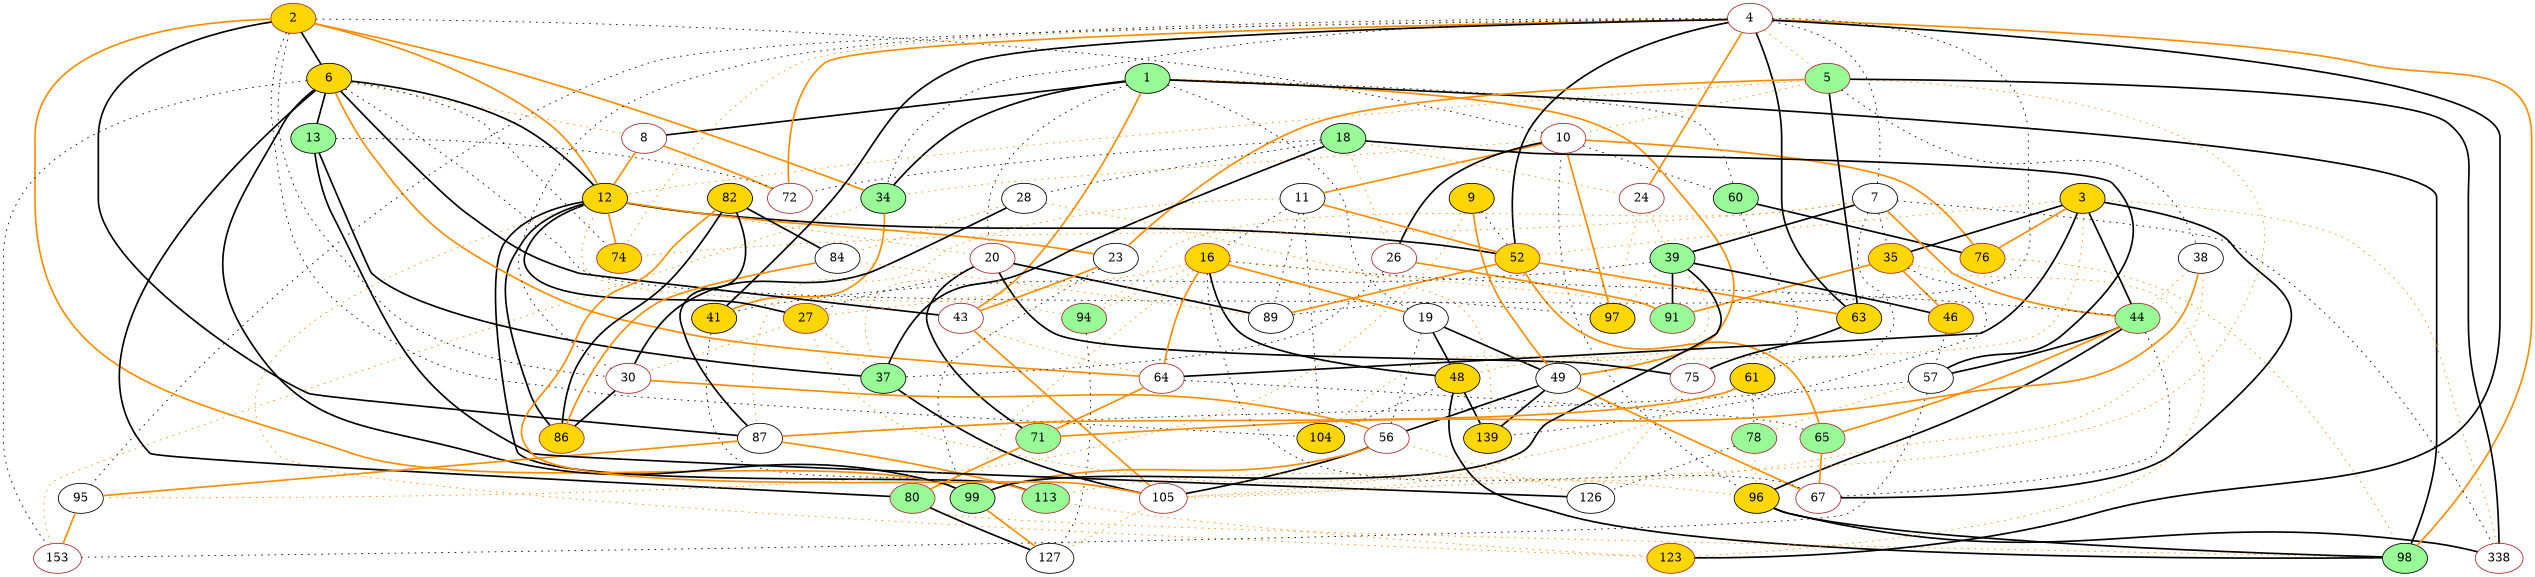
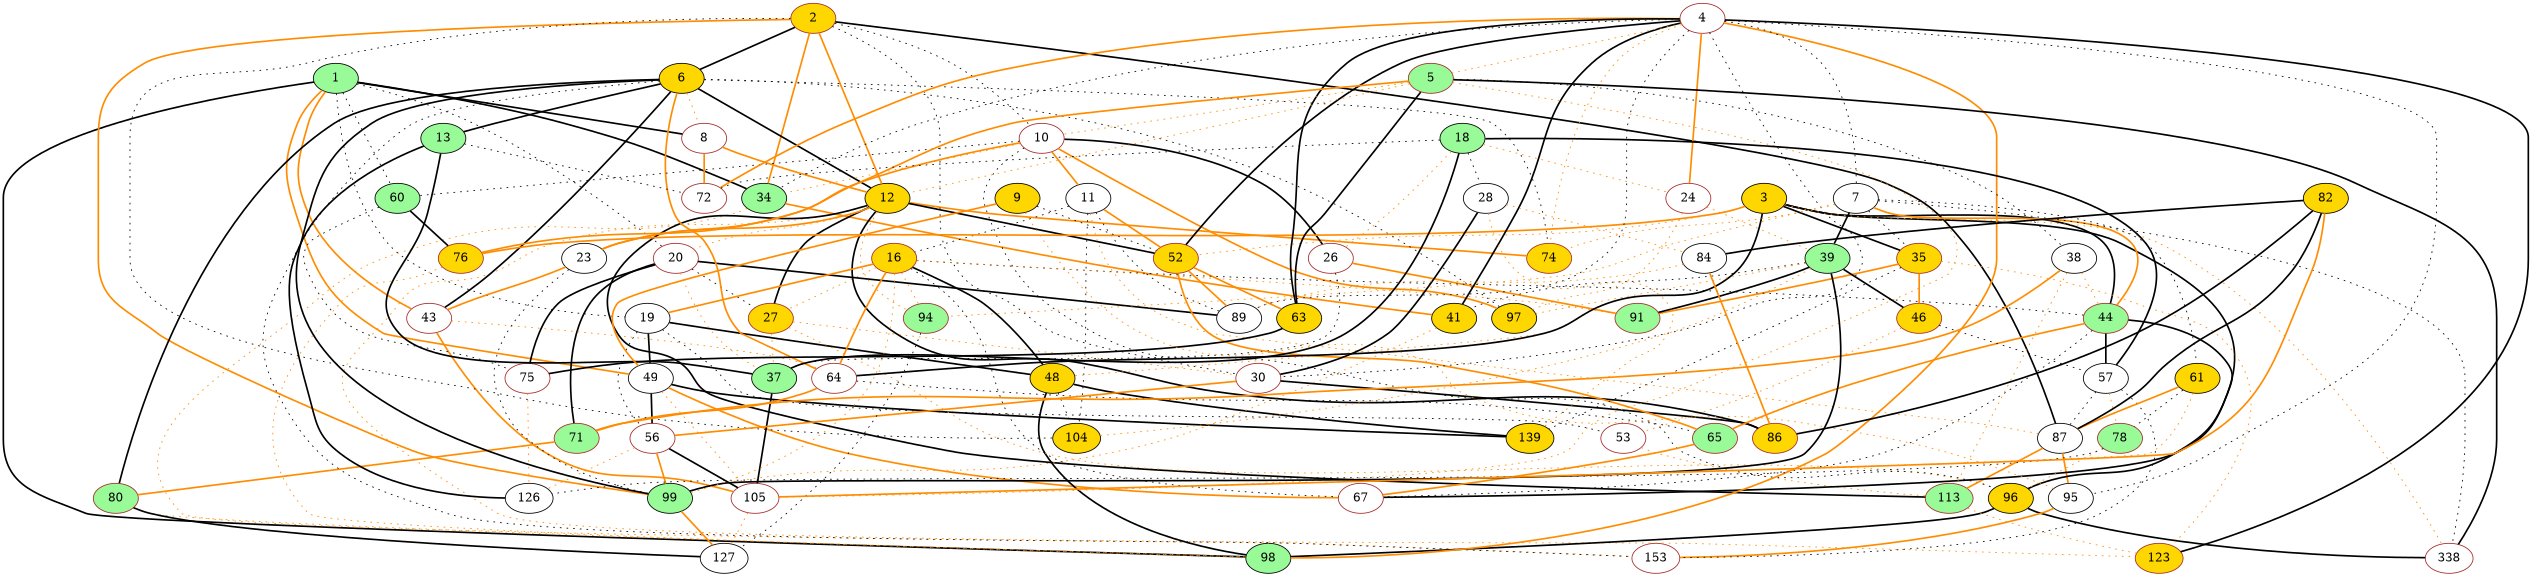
  graph {
    node [color=black fillcolor=white style=filled]
    edge [color=black style=bold]
    1 [fillcolor=palegreen super="+62"]
    8 [color=brown]
    19 [super="+128"]
    20 [color=brown super="+21+51"]
    34 [fillcolor=palegreen super="+36"]
    43 [color=brown super="+121"]
    49 [super="+109+70"]
    60 [fillcolor=palegreen]
    98 [fillcolor=palegreen super="+116+142"]
    12 [fillcolor=gold super="+101+125"]
    72 [color=brown]
    48 [fillcolor=gold super="+55"]
+   53 [color=brown]
    56 [color=brown super="+119"]
    89 [super="+90+129"]
    27 [color=brown fillcolor=gold super="+83"]
    37 [fillcolor=palegreen super="+81+124"]
    71 [color=brown fillcolor=palegreen]
    75 [color=brown]
    41 [fillcolor=gold]
    n21 [color=brown label=153]
    64 [color=brown super="+131"]
    105 [color=brown super="+135+108"]
    67 [color=brown super="+107"]
    139 [fillcolor=gold]
    76 [color=brown fillcolor=gold]
    2 [color=brown fillcolor=gold super="+47+103"]
    6 [fillcolor=gold super="+93+110+32"]
    10 [color=brown super="+117+22+73"]
    30 [color=brown super="+31"]
    87 [super="+92+132"]
    99 [fillcolor=palegreen super="+122"]
    104 [fillcolor=gold]
    74 [color=brown fillcolor=gold]
    13 [fillcolor=palegreen super="+68"]
    80 [color=brown fillcolor=palegreen]
    97 [fillcolor=gold]
    11 [super="+145+79"]
    26 [color=brown]
    96 [fillcolor=gold super="+136"]
    52 [color=brown fillcolor=gold super="+106"]
    123 [color=brown fillcolor=gold]
    23
    94 [color=brown fillcolor=palegreen]
    86 [color=brown fillcolor=gold]
    113 [color=brown fillcolor=palegreen super="+130"]
    95
    127
    3 [fillcolor=gold super="+69+102"]
    35 [color=brown fillcolor=gold super="+85"]
    44 [color=brown fillcolor=palegreen super="+54+141"]
    n52 [color=brown label=338]
    91 [color=brown fillcolor=palegreen]
    46 [color=brown fillcolor=gold]
    57 [super="+77"]
    65 [color=brown fillcolor=palegreen]
    63 [fillcolor=gold]
    4 [color=brown super="+40+25+15+33"]
    5 [color=brown fillcolor=palegreen super="+137+14"]
    7 [super="+59+144"]
    24 [color=brown]
    38
    39 [fillcolor=palegreen super="+88+45"]
    61 [fillcolor=gold]
    126
    78 [color=brown fillcolor=palegreen]
    9 [fillcolor=gold]
    16 [color=brown fillcolor=gold super="+42+29"]
    18 [fillcolor=palegreen super="+100"]
    28
    84
    82 [fillcolor=gold]
    1 -- 8
    1 -- 19 [style=dotted]
    1 -- 20 [style=dotted]
    1 -- 34
    1 -- 43 [color=darkorange]
    1 -- 49 [color=darkorange]
    1 -- 60 [style=dotted]
    1 -- 98
    8 -- 12 [color=darkorange]
    8 -- 72 [color=darkorange]
    19 -- 49
    19 -- 48
+   19 -- 53 [style=dotted]
    19 -- 56 [style=dotted]
    20 -- 89
    20 -- 27 [style=dotted]
    20 -- 37 [color=darkorange style=dotted]
    20 -- 71
    20 -- 75
    34 -- 41 [color=darkorange]
    34 -- n21 [color=darkorange style=dotted]
    43 -- 64 [color=darkorange style=dotted]
    43 -- 105 [color=darkorange weight=2]
    49 -- 56
    49 -- 105 [color=darkorange style=dotted]
    49 -- 67 [color=darkorange weight=2]
    49 -- 139
    60 -- 75 [style=dotted]
    60 -- 76
    12 -- 20 [color=darkorange style=dotted weight=2]
    12 -- 27
    12 -- 74 [color=darkorange]
    12 -- 52
    12 -- 123 [color=darkorange style=dotted]
    12 -- 23 [color=darkorange]
    12 -- 94 [color=darkorange style=dotted]
    12 -- 86
    12 -- 113
    48 -- 98
    48 -- 139
    48 -- 104 [style=dotted]
+   53 -- 113 [color=darkorange style=dotted weight=2]
    56 -- 105
    56 -- 99 [color=darkorange]
    56 -- 126 [color=darkorange style=dotted]
    27 -- 37 [color=darkorange style=dotted]
    27 -- 30 [color=darkorange style=dotted]
    27 -- 96 [color=darkorange style=dotted]
    37 -- 105 [weight=2]
    71 -- 80 [color=darkorange]
    75 -- 126 [color=darkorange style=dotted]
-   41 -- 99 [style=dotted]
+   41 -- 99 [color=darkorange style=dotted]
    64 -- 71 [color=darkorange]
    64 -- 65 [style=dotted]
    105 -- 127 [color=darkorange style=dotted]
    76 -- 98 [color=darkorange style=dotted]
    2 -- 34 [color=darkorange]
    2 -- 12 [color=darkorange]
    2 -- 6 [weight=2]
    2 -- 10 [style=dotted]
    2 -- 30 [style=dotted]
    2 -- 87 [weight=2]
    2 -- 99 [color=darkorange]
    2 -- 104 [style=dotted]
    6 -- 8 [color=darkorange style=dotted]
    6 -- 43
    6 -- 12
    6 -- n21 [style=dotted]
    6 -- 64 [color=darkorange]
    6 -- 99
    6 -- 74 [style=dotted]
    6 -- 13
    6 -- 80
    6 -- 97 [style=dotted]
    10 -- 34 [color=darkorange style=dotted]
    10 -- 60 [style=dotted]
    10 -- 76 [color=darkorange]
    10 -- 97 [color=darkorange]
    10 -- 11 [color=darkorange weight=2]
    10 -- 26
    10 -- 96 [style=dotted]
    30 -- 56 [color=darkorange]
    30 -- 86
    87 -- 113 [color=darkorange]
    87 -- 95 [color=darkorange]
    99 -- 127 [color=darkorange]
    13 -- 72 [style=dotted]
    13 -- 37 [weight=2]
    13 -- 126
    80 -- 98 [color=darkorange style=dotted]
    80 -- 127
    11 -- 89 [style=dotted weight=2]
    11 -- 87 [color=darkorange style=dotted]
    11 -- 104 [style=dotted]
    11 -- 52 [color=darkorange]
    11 -- 16 [style=dotted]
    26 -- 37 [style=dotted]
    26 -- 91 [color=darkorange]
    96 -- 98
    96 -- n52
    52 -- 89 [color=darkorange]
    52 -- 65 [color=darkorange]
    52 -- 63 [color=darkorange]
    23 -- 43 [color=darkorange]
    23 -- 99 [style=dotted]
    94 -- 127 [style=dotted]
    113 -- 123 [color=darkorange style=dotted]
    95 -- n21 [color=darkorange]
    3 -- 48 [color=darkorange style=dotted]
    3 -- 64
    3 -- 67
    3 -- 76 [color=darkorange]
    3 -- 52 [color=darkorange style=dotted]
    3 -- 35
    3 -- 44
    3 -- n52 [color=darkorange style=dotted]
    35 -- 139 [style=dotted]
    35 -- 123 [color=darkorange style=dotted]
    35 -- 91 [color=darkorange]
    35 -- 46 [color=darkorange]
    44 -- 67 [style=dotted]
    44 -- 96
    44 -- 57
    44 -- 65 [color=darkorange]
+   46 -- 53 [color=darkorange style=dotted]
    46 -- 57 [style=dotted]
    57 -- n21 [style=dotted]
    57 -- 87 [style=dotted]
    57 -- 78 [color=darkorange style=dotted]
    65 -- 67 [color=darkorange]
    63 -- 75
    4 -- 34 [style=dotted]
    4 -- 98 [color=darkorange weight=3]
    4 -- 72 [color=darkorange]
    4 -- 89 [style=dotted]
    4 -- 41
    4 -- 30 [style=dotted]
    4 -- 74 [color=darkorange style=dotted]
    4 -- 52
    4 -- 123
    4 -- 95 [style=dotted]
    4 -- 63
    4 -- 5 [color=darkorange style=dotted]
    4 -- 7 [style=dotted]
    4 -- 24 [color=darkorange]
    5 -- 12 [color=darkorange style=dotted]
    5 -- 105 [color=darkorange style=dotted]
    5 -- 10 [color=darkorange style=dotted]
    5 -- 23 [color=darkorange]
    5 -- n52
    5 -- 63
    5 -- 38 [style=dotted]
    7 -- 74 [color=darkorange style=dotted]
    7 -- 94 [color=darkorange style=dotted]
    7 -- 35 [style=dotted]
    7 -- 44 [color=darkorange]
    7 -- n52 [style=dotted]
    7 -- 39
    7 -- 61 [style=dotted]
    24 -- 97 [color=darkorange style=dotted]
    24 -- 39 [color=darkorange style=dotted]
    38 -- 71 [color=darkorange]
    38 -- 113 [color=darkorange style=dotted]
    38 -- 44 [color=darkorange style=dotted]
    39 -- 41 [style=dotted]
    39 -- 99
    39 -- 104 [color=darkorange style=dotted]
    39 -- 97 [color=darkorange style=dotted]
    39 -- 91
    39 -- 46
    61 -- 105 [color=darkorange style=dotted]
    61 -- 87 [color=darkorange]
    61 -- 78 [style=dotted]
    78 -- 96 [color=darkorange style=dotted]
    78 -- 126 [style=dotted]
    9 -- 49 [color=darkorange]
    9 -- 52 [style=dotted]
    9 -- 95 [color=darkorange style=dotted]
    16 -- 19 [color=darkorange]
    16 -- 48
    16 -- 27 [color=darkorange style=dotted]
    16 -- 64 [color=darkorange]
    16 -- 67 [style=dotted]
    16 -- 99 [color=darkorange style=dotted]
    16 -- 94 [color=darkorange style=dotted]
    16 -- 44 [style=dotted]
    16 -- 91 [color=darkorange style=dotted]
    18 -- 72 [style=dotted]
    18 -- 37
    18 -- 26 [color=darkorange style=dotted]
    18 -- 57
    18 -- 24 [color=darkorange style=dotted]
    18 -- 28 [style=dotted]
    28 -- 139 [color=darkorange style=dotted]
    28 -- 30
    28 -- 84 [color=darkorange style=dotted]
    84 -- 89 [color=darkorange style=dotted]
    84 -- 86 [color=darkorange]
    82 -- 105 [color=darkorange]
    82 -- 87
    82 -- 86
    82 -- 84
  }
